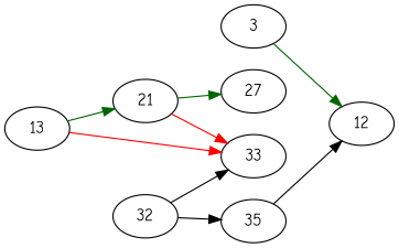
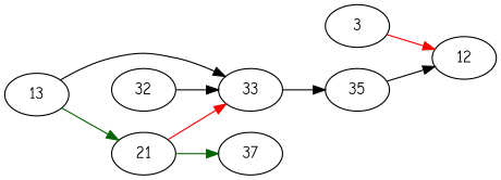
  strict digraph {
    fontname="Comic Neue"
    rankdir=LR
    node [fontname="Comic Neue"]
    edge [fontname="Comic Neue"]
    3 [entry=true]
    12
    13
    21
    33
    35
-   27
+   27 [label=37]
    32
-   3 -> 12 [color=darkgreen cond=true]
+   3 -> 12 [color=red cond=true]
    13 -> 21 [color=darkgreen cond=true]
-   13 -> 33 [color=red cond=false]
+   13 -> 33 [color=black cond=false]
    21 -> 33 [color=red cond=false]
    21 -> 27 [color=darkgreen cond=true]
-   32 -> 35
+   33 -> 35
    35 -> 12
    32 -> 33
  }
